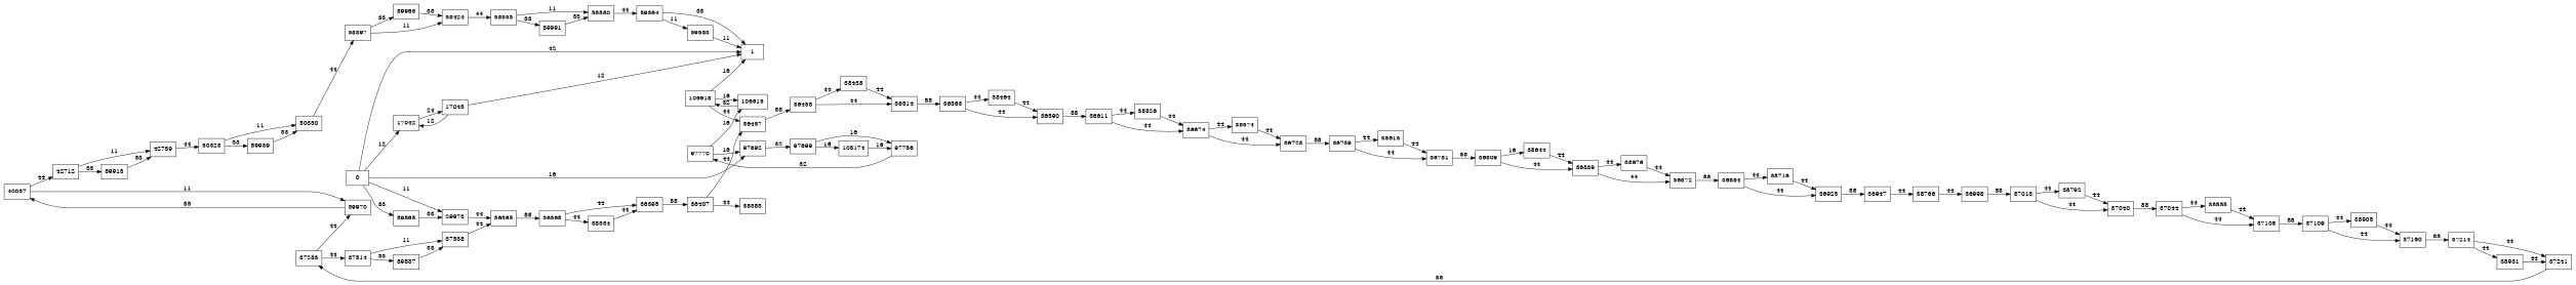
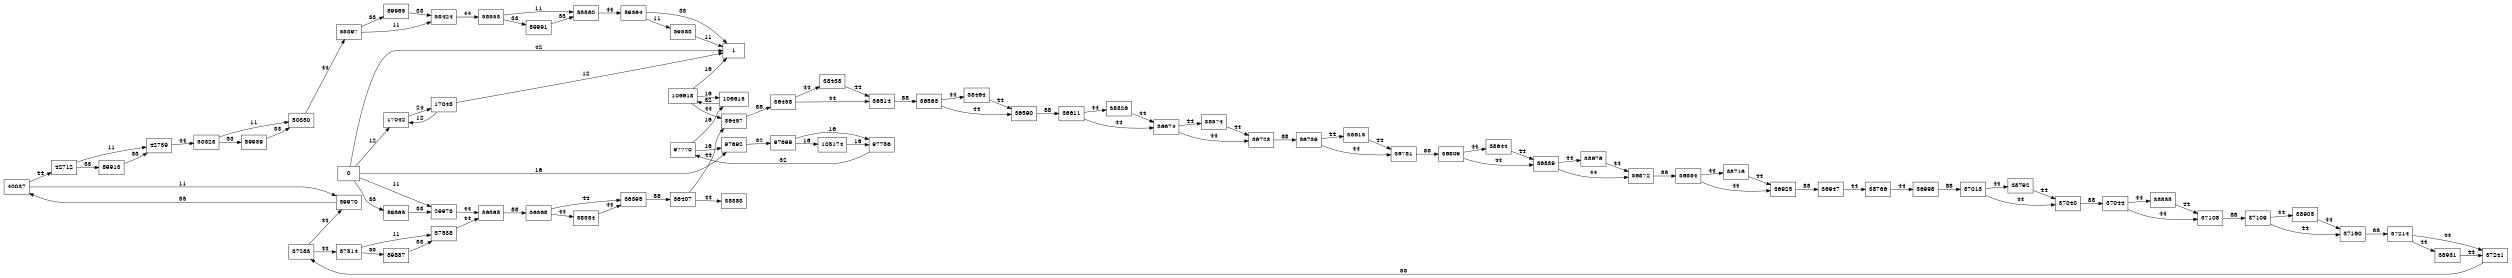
  digraph {
    rankdir=LR
    node [shape=rectangle]
    17042
    17045
    1
    29973
    36365
    36368
    36395
    38334
    36407
    36457
    38383
    36458
    36514
    38438
    36563
    36590
    38464
    36611
    36674
    38526
    36723
    38574
    36739
    36781
    38615
    36809
    36839
    38644
    36872
    38676
    36884
    36925
    38716
    36947
    38766
    36998
    37013
    37040
    38792
    37044
    37108
    38855
    37109
    37160
    38905
    37214
    37241
    38931
    37283
    37514
    39970
    37538
    89887
    40037
    42712
    42739
    89913
    50323
    50350
    89939
    58397
    58424
    89965
    58553
    58580
    89991
    59364
    59583
    89865
    97692
    97699
    97756
    105174
    97770
    106615
    106618
    0
    17042 -> 17045 [label=24]
    17045 -> 17042 [label=12]
    17045 -> 1 [label=12]
    29973 -> 36365 [label=44]
    36365 -> 36368 [label=88]
    36368 -> 36395 [label=44]
    36368 -> 38334 [label=44]
    36395 -> 36407 [label=88]
    38334 -> 36395 [label=44]
    36407 -> 36457 [label=44]
    36407 -> 38383 [label=44]
    36457 -> 36458 [label=88]
    36458 -> 36514 [label=44]
    36458 -> 38438 [label=44]
    36514 -> 36563 [label=88]
    38438 -> 36514 [label=44]
    36563 -> 36590 [label=44]
    36563 -> 38464 [label=44]
    36590 -> 36611 [label=88]
    38464 -> 36590 [label=44]
    36611 -> 36674 [label=44]
    36611 -> 38526 [label=44]
    36674 -> 36723 [label=44]
    36674 -> 38574 [label=44]
    38526 -> 36674 [label=44]
    36723 -> 36739 [label=88]
    38574 -> 36723 [label=44]
    36739 -> 36781 [label=44]
    36739 -> 38615 [label=44]
    36781 -> 36809 [label=88]
    38615 -> 36781 [label=44]
    36809 -> 36839 [label=44]
-   36809 -> 38644 [label=16]
+   36809 -> 38644 [label=44]
    36839 -> 36872 [label=44]
    36839 -> 38676 [label=44]
    38644 -> 36839 [label=44]
    36872 -> 36884 [label=88]
    38676 -> 36872 [label=44]
    36884 -> 36925 [label=44]
    36884 -> 38716 [label=44]
    36925 -> 36947 [label=88]
    38716 -> 36925 [label=44]
    36947 -> 38766 [label=44]
    38766 -> 36998 [label=44]
    36998 -> 37013 [label=88]
    37013 -> 37040 [label=44]
    37013 -> 38792 [label=44]
    37040 -> 37044 [label=88]
    38792 -> 37040 [label=44]
    37044 -> 37108 [label=44]
    37044 -> 38855 [label=44]
    37108 -> 37109 [label=88]
    38855 -> 37108 [label=44]
    37109 -> 37160 [label=44]
    37109 -> 38905 [label=44]
    37160 -> 37214 [label=88]
    38905 -> 37160 [label=44]
    37214 -> 37241 [label=44]
    37214 -> 38931 [label=44]
    37241 -> 37283 [label=88]
    38931 -> 37241 [label=44]
    37283 -> 37514 [label=44]
    37283 -> 39970 [label=44]
    37514 -> 37538 [label=11]
    37514 -> 89887 [label=33]
    39970 -> 40037 [label=55]
    37538 -> 36365 [label=44]
    89887 -> 37538 [label=33]
    40037 -> 39970 [label=11]
    40037 -> 42712 [label=44]
    42712 -> 42739 [label=11]
    42712 -> 89913 [label=33]
    42739 -> 50323 [label=44]
    89913 -> 42739 [label=33]
    50323 -> 50350 [label=11]
    50323 -> 89939 [label=33]
    50350 -> 58397 [label=44]
    89939 -> 50350 [label=33]
    58397 -> 58424 [label=11]
    58397 -> 89965 [label=33]
    58424 -> 58553 [label=44]
    89965 -> 58424 [label=33]
    58553 -> 58580 [label=11]
    58553 -> 89991 [label=33]
    58580 -> 59364 [label=44]
    89991 -> 58580 [label=33]
    59364 -> 1 [label=33]
    59364 -> 59583 [label=11]
    59583 -> 1 [label=11]
    89865 -> 29973 [label=33]
    97692 -> 97699 [label=32]
    97699 -> 97756 [label=16]
    97699 -> 105174 [label=16]
    97756 -> 97770 [label=32]
    105174 -> 97756 [label=16]
    97770 -> 97692 [label=16]
    97770 -> 106615 [label=16]
    106615 -> 106618 [label=32]
    106618 -> 1 [label=16]
    106618 -> 36457 [label=44]
    106618 -> 106615 [label=16]
    0 -> 17042 [label=12]
    0 -> 1 [label=42]
    0 -> 29973 [label=11]
    0 -> 89865 [label=33]
    0 -> 97692 [label=16]
  }
